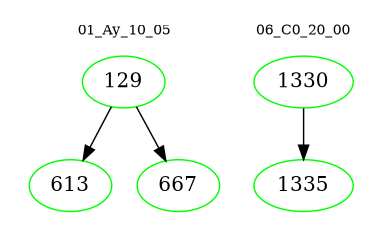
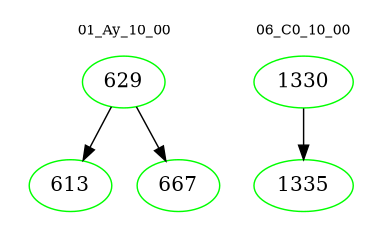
  digraph {
    node [color=green]
    edge [color=black]
-   n1 [label=129]
+   n1 [label=629]
    n2 [label=613]
    n3 [label=667]
    n4 [label=1330]
    n5 [label=1335]
    subgraph cluster_1 {
      color=white
      fontsize=10
-     label="01_Ay_10_05"
+     label="01_Ay_10_00"
      n1
      n2
      n3
    }
    subgraph cluster_2 {
      color=white
      fontsize=10
-     label="06_C0_20_00"
+     label="06_C0_10_00"
      n4
      n5
    }
    n1 -> n2
    n1 -> n3
    n4 -> n5
  }
